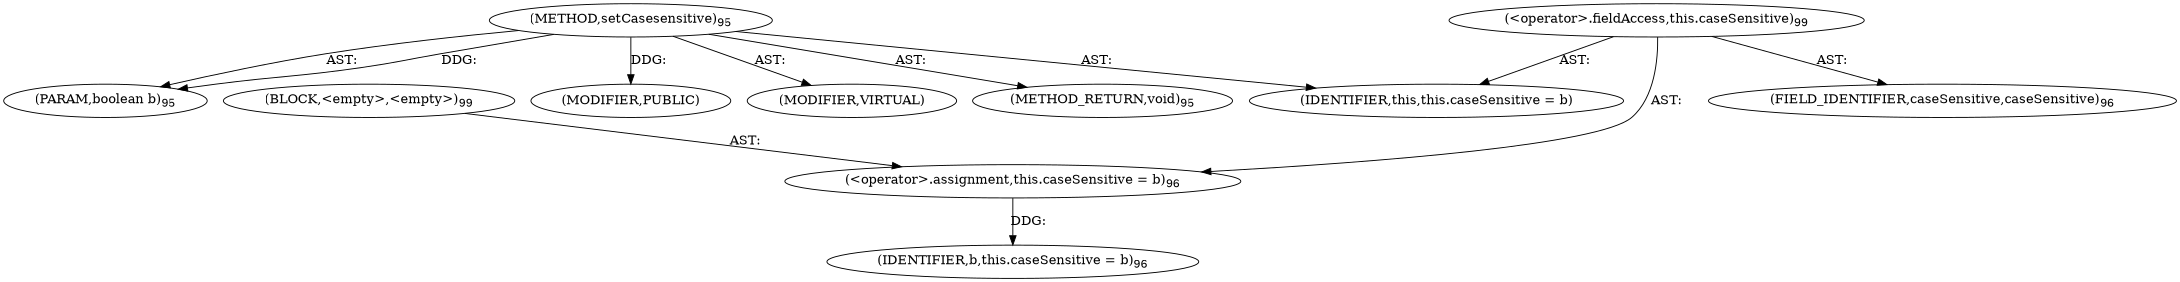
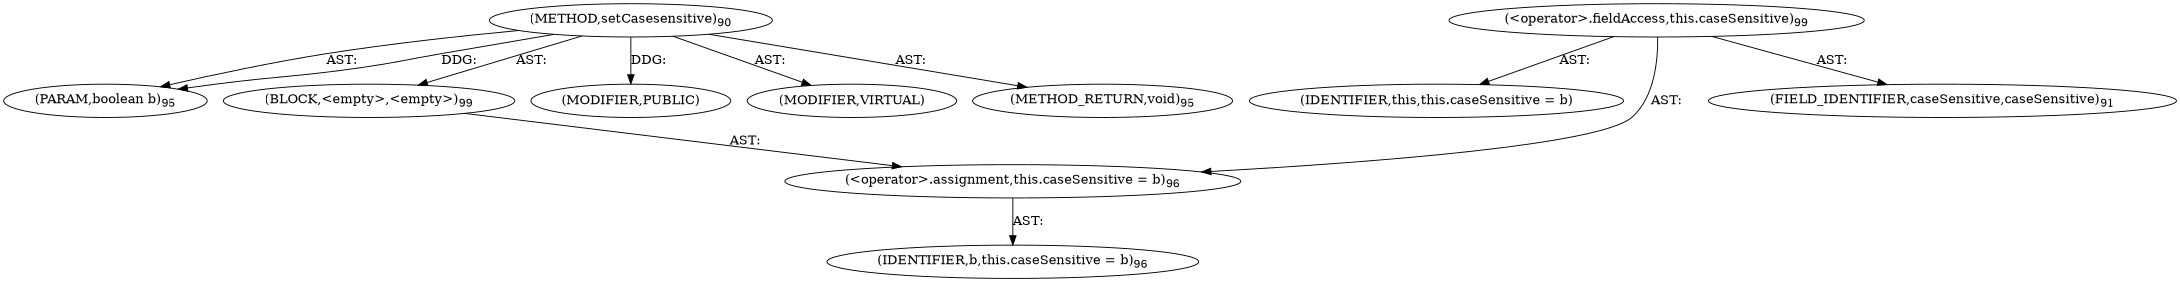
  digraph {
-   n1 [label=<(METHOD,setCasesensitive)<SUB>95</SUB>>]
+   n1 [label=<(METHOD,setCasesensitive)<SUB>90</SUB>>]
    n2 [label=<(PARAM,boolean b)<SUB>95</SUB>>]
    n3 [label=<(BLOCK,&lt;empty&gt;,&lt;empty&gt;)<SUB>99</SUB>>]
    n4 [label=<(MODIFIER,PUBLIC)>]
    n5 [label=<(MODIFIER,VIRTUAL)>]
    n6 [label=<(METHOD_RETURN,void)<SUB>95</SUB>>]
    n7 [label=<(&lt;operator&gt;.assignment,this.caseSensitive = b)<SUB>96</SUB>>]
    n8 [label=<(IDENTIFIER,b,this.caseSensitive = b)<SUB>96</SUB>>]
    n9 [label=<(&lt;operator&gt;.fieldAccess,this.caseSensitive)<SUB>99</SUB>>]
    n10 [label=<(IDENTIFIER,this,this.caseSensitive = b)>]
-   n11 [label=<(FIELD_IDENTIFIER,caseSensitive,caseSensitive)<SUB>96</SUB>>]
+   n11 [label=<(FIELD_IDENTIFIER,caseSensitive,caseSensitive)<SUB>91</SUB>>]
    n1 -> n2 [label="AST: "]
    n1 -> n2 [label="DDG: "]
-   n1 -> n10 [label="AST: "]
+   n1 -> n3 [label="AST: "]
    n1 -> n4 [label="DDG: "]
    n1 -> n5 [label="AST: "]
    n1 -> n6 [label="AST: "]
    n3 -> n7 [label="AST: "]
-   n7 -> n8 [label="DDG: "]
+   n7 -> n8 [label="AST: "]
    n9 -> n7 [label="AST: "]
    n9 -> n10 [label="AST: "]
    n9 -> n11 [label="AST: "]
  }
